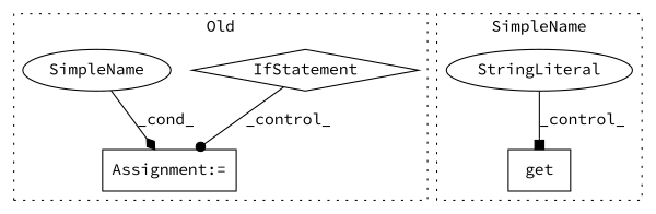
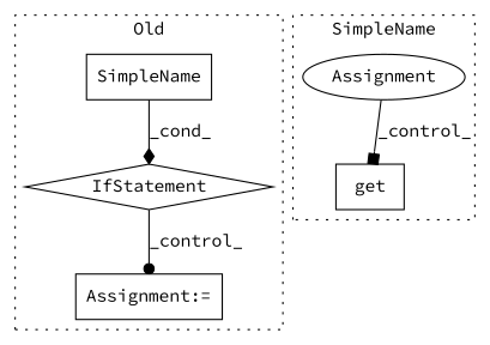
  digraph {
    fontname="Source Code Pro"
    node [fontname="Source Code Pro" shape=ellipse]
    edge [fontname="Source Code Pro"]
    n1 [a=25 l="4,2" label=IfStatement s="6797,6834" shape=diamond]
-   n2 [a=42 label=SimpleName]
+   n2 [a=42 label=SimpleName shape=box]
    n3 [a=7 l=1 label="Assignment:=" s=6858 shape=box]
    n4 [a=32 l="4,1" label=get s="7049,7070" shape=box]
-   n5 [a=45 l=8 label=StringLiteral s=7053]
+   n5 [a=45 l=8 label=Assignment s=7053]
    subgraph cluster_1 {
      label=Old
      style=dotted
      n1
      n2
      n3
    }
    subgraph cluster_2 {
      label=SimpleName
      style=dotted
      n4
      n5
    }
    n1 -> n3 [arrowhead=dot label=_control_]
-   n2 -> n3 [arrowhead=diamond label=_cond_]
+   n2 -> n1 [arrowhead=diamond label=_cond_]
    n5 -> n4 [arrowhead=box label=_control_]
  }
